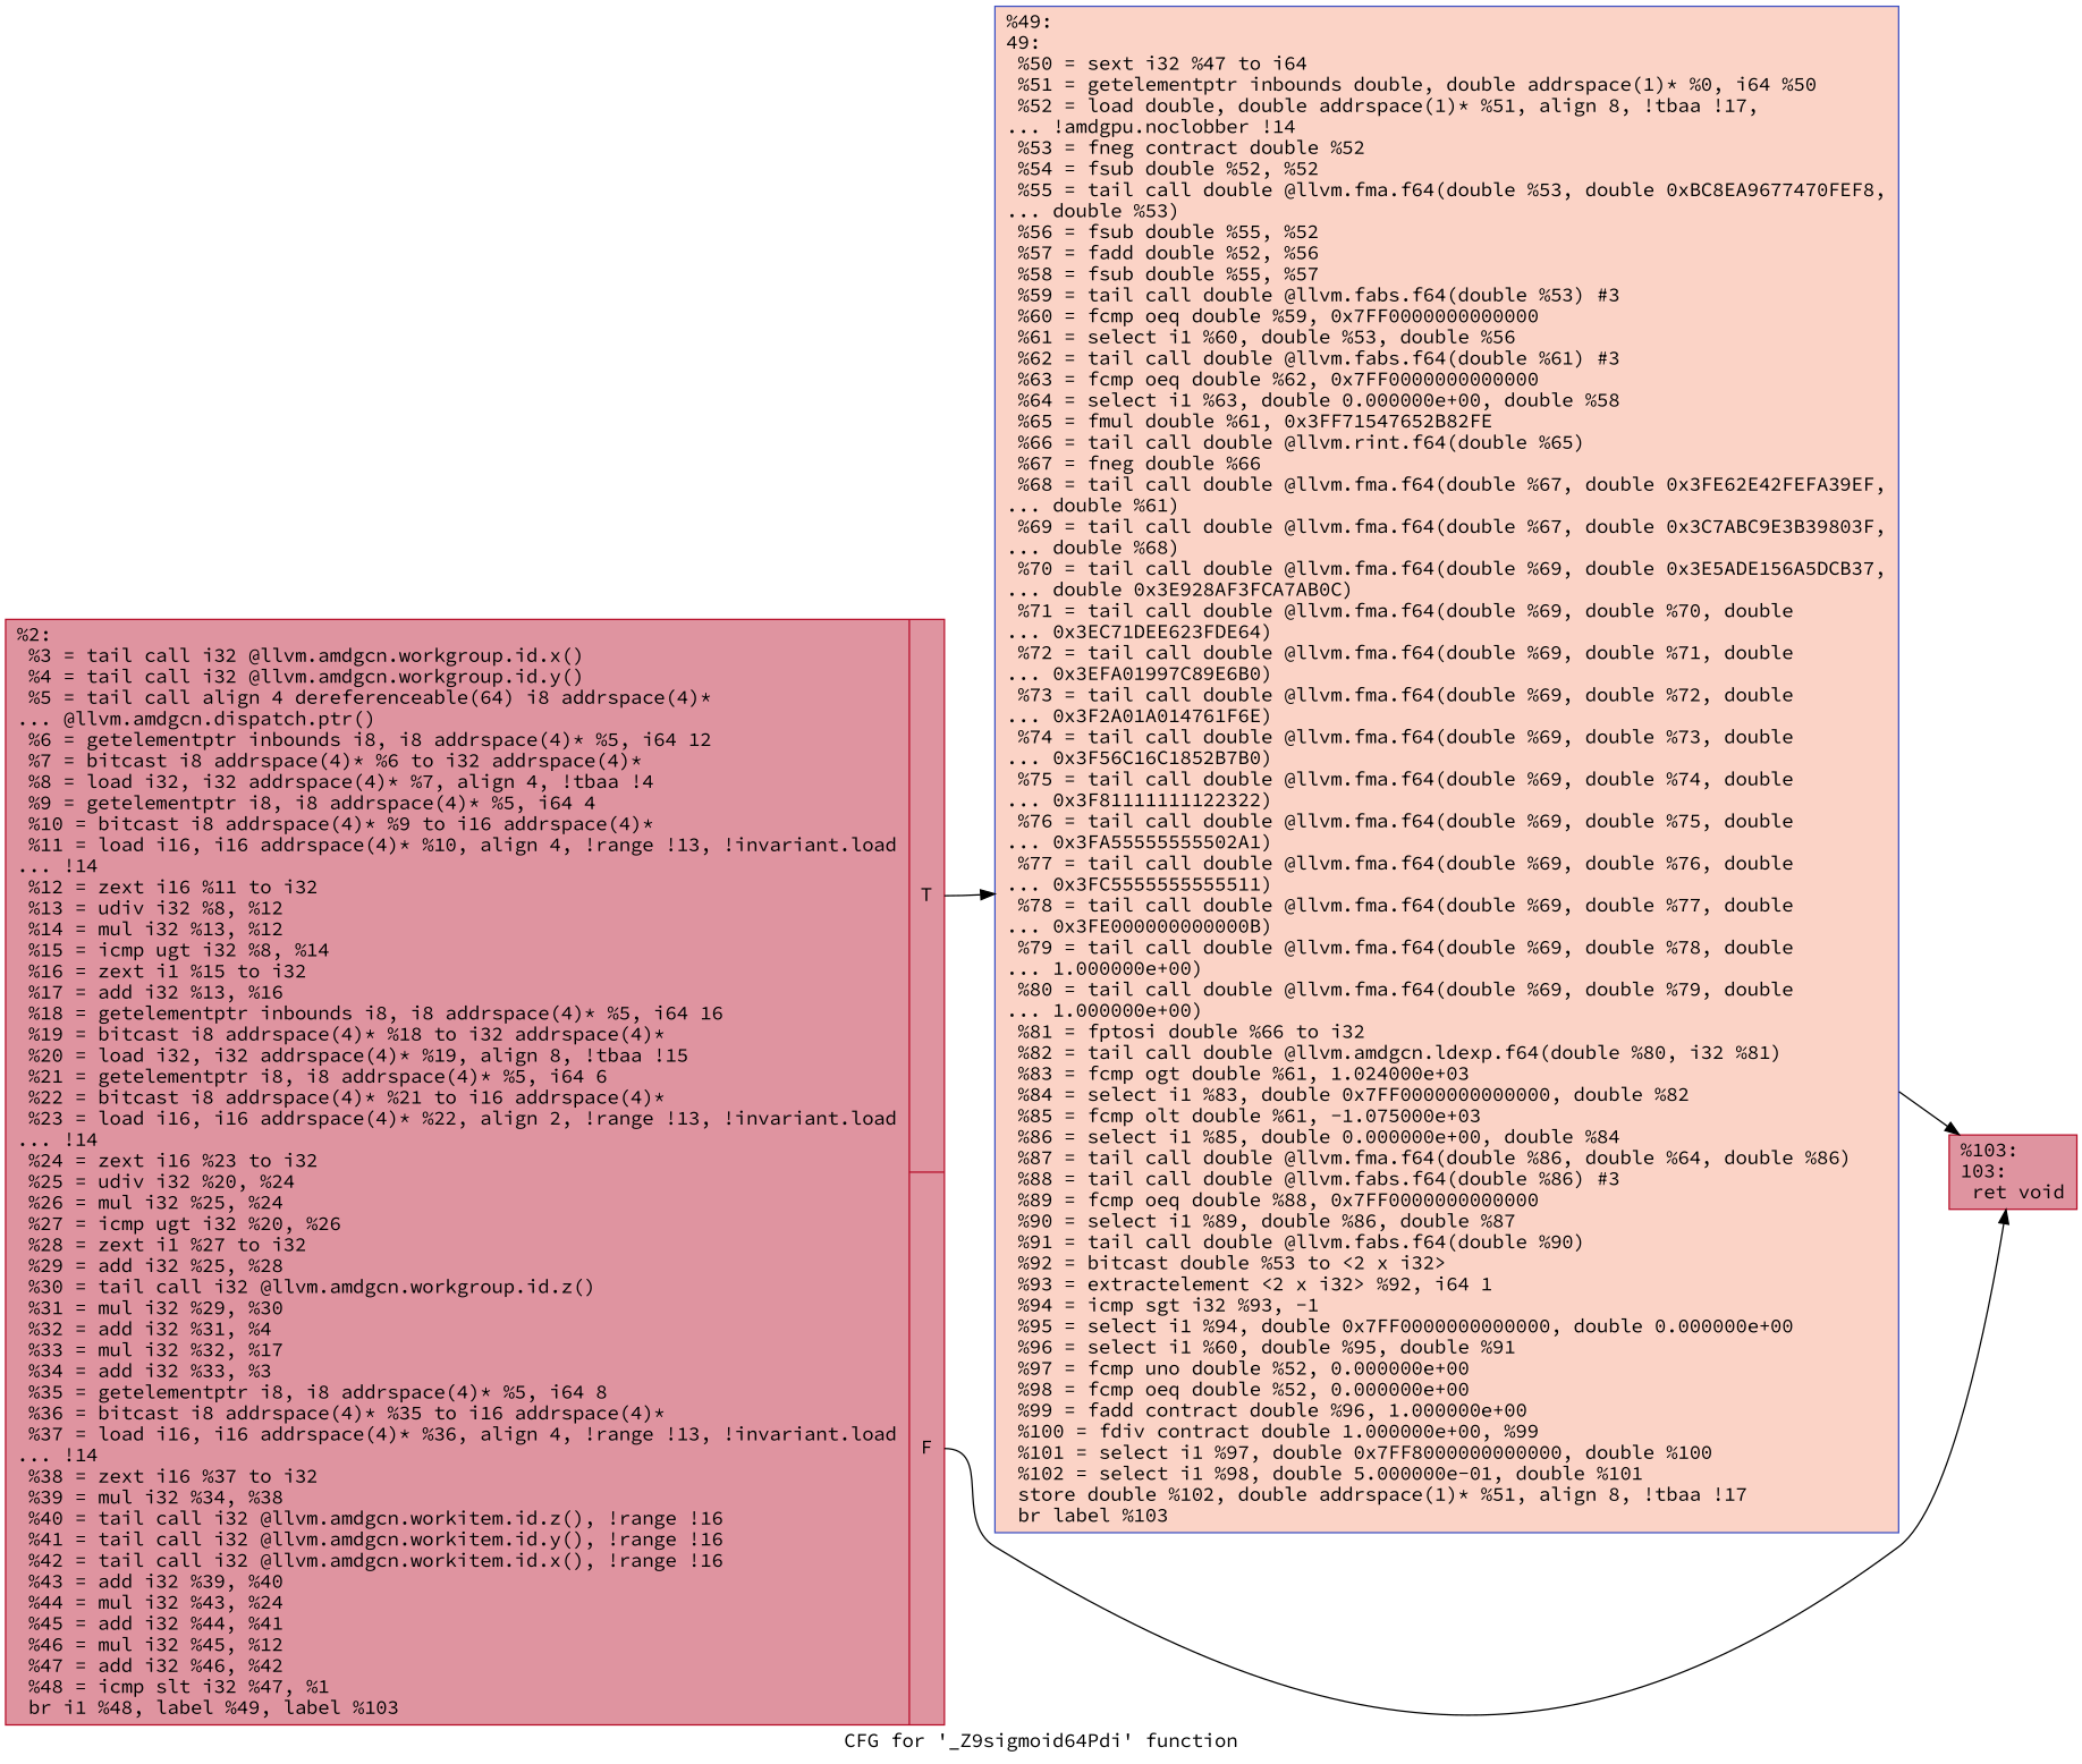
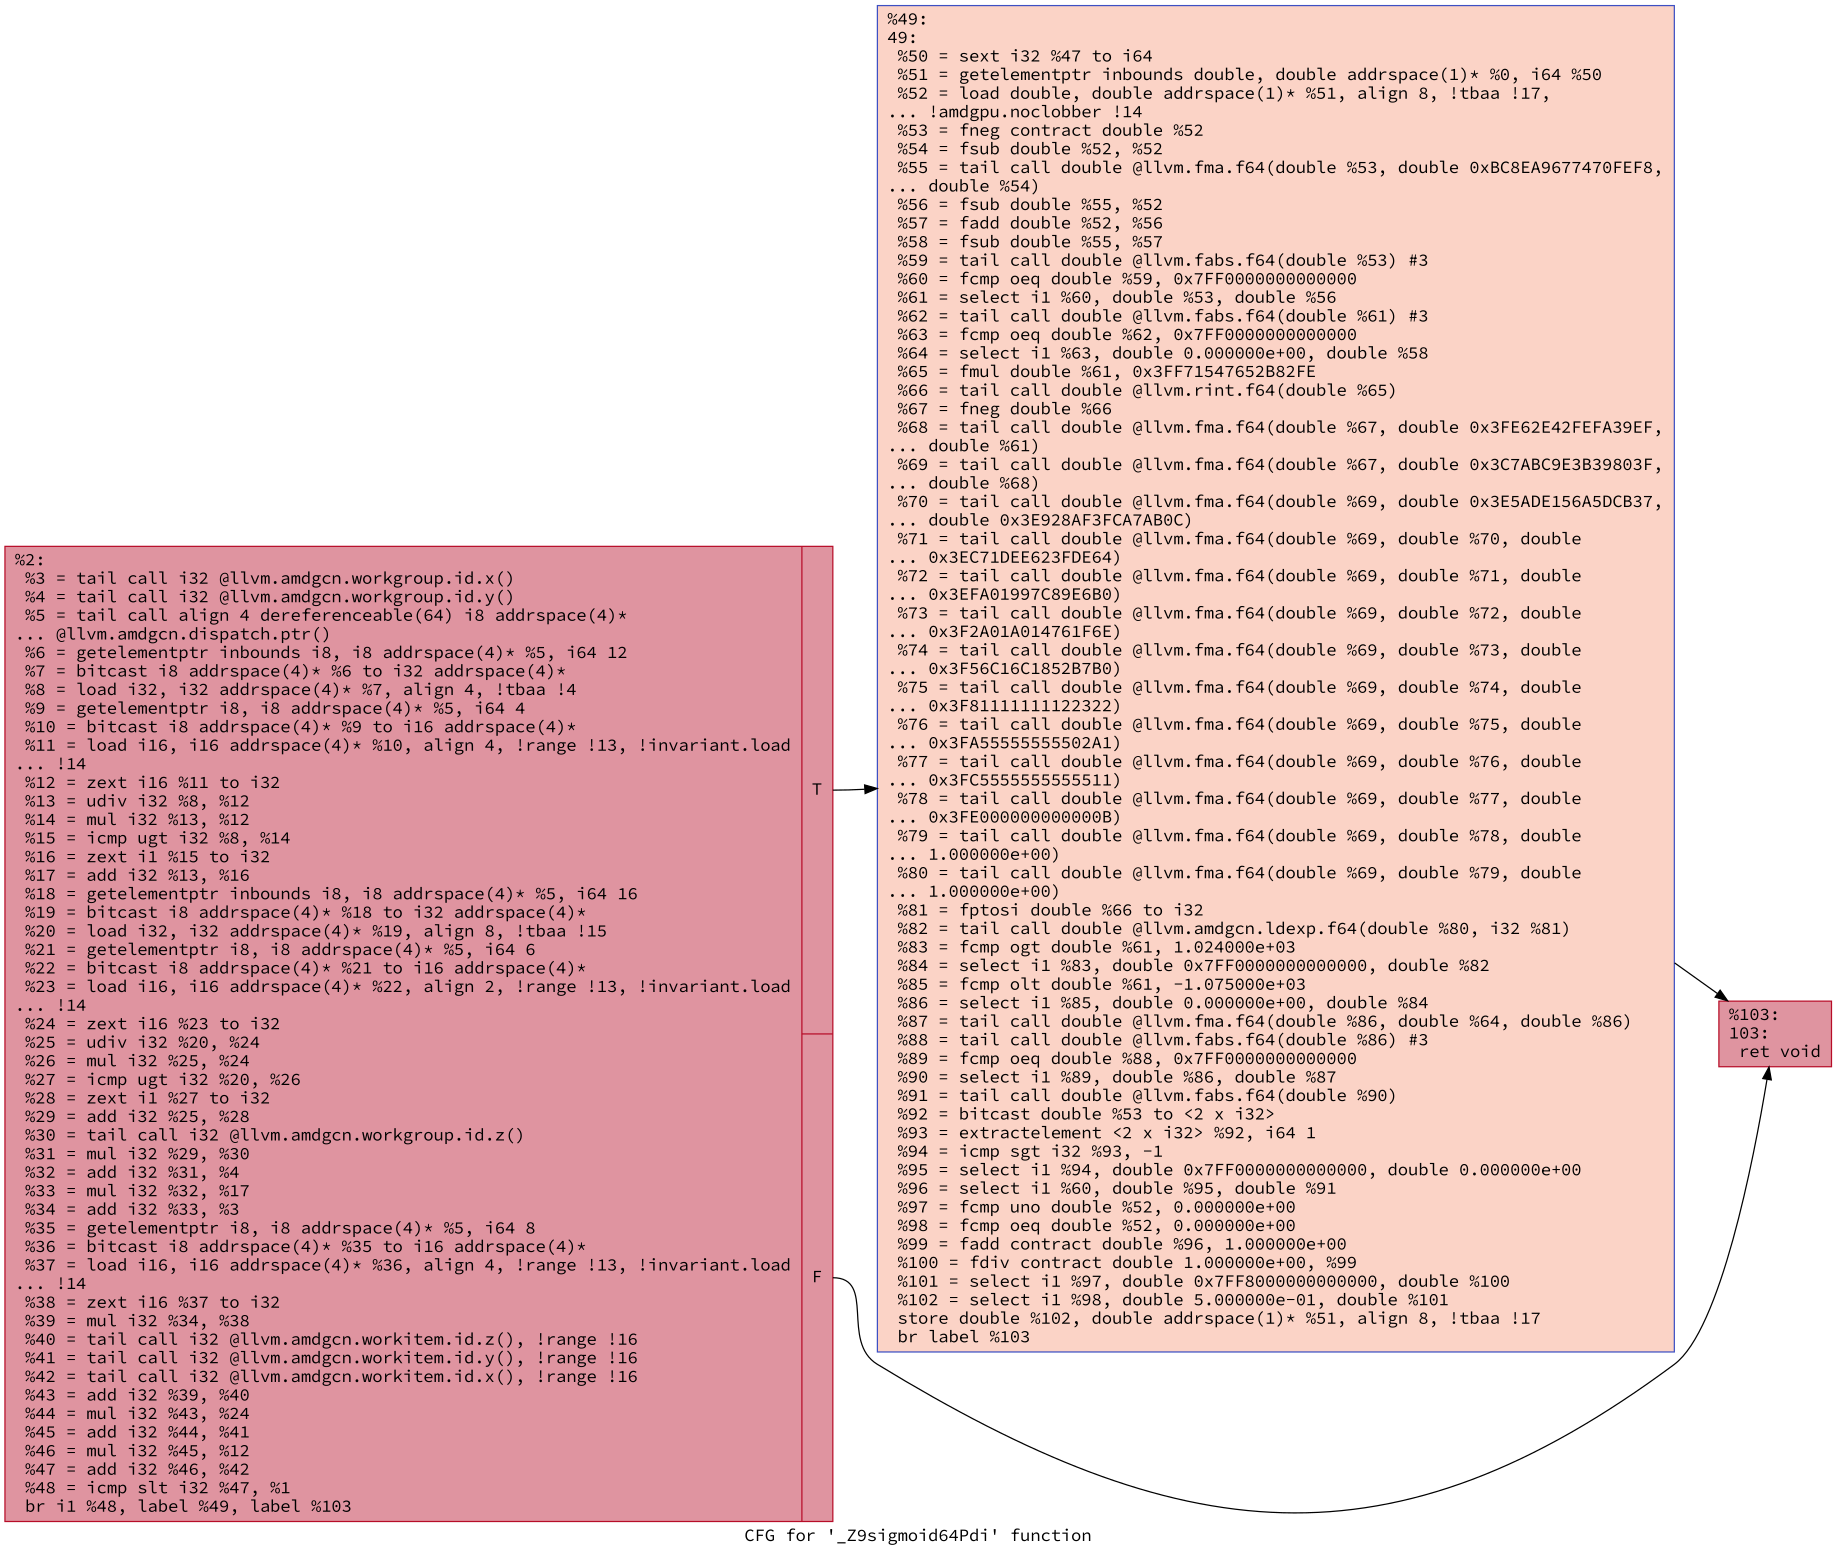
  digraph {
    label="CFG for '_Z9sigmoid64Pdi' function"
    rankdir=LR
    fontname="Source Code Pro"
    node [color="#b70d28ff" fillcolor="#b70d2870" shape=record style=filled fontname="Source Code Pro"]
    edge [fontname="Source Code Pro"]
    n1 [label="{%2:\l  %3 = tail call i32 @llvm.amdgcn.workgroup.id.x()\l  %4 = tail call i32 @llvm.amdgcn.workgroup.id.y()\l  %5 = tail call align 4 dereferenceable(64) i8 addrspace(4)*\l... @llvm.amdgcn.dispatch.ptr()\l  %6 = getelementptr inbounds i8, i8 addrspace(4)* %5, i64 12\l  %7 = bitcast i8 addrspace(4)* %6 to i32 addrspace(4)*\l  %8 = load i32, i32 addrspace(4)* %7, align 4, !tbaa !4\l  %9 = getelementptr i8, i8 addrspace(4)* %5, i64 4\l  %10 = bitcast i8 addrspace(4)* %9 to i16 addrspace(4)*\l  %11 = load i16, i16 addrspace(4)* %10, align 4, !range !13, !invariant.load\l... !14\l  %12 = zext i16 %11 to i32\l  %13 = udiv i32 %8, %12\l  %14 = mul i32 %13, %12\l  %15 = icmp ugt i32 %8, %14\l  %16 = zext i1 %15 to i32\l  %17 = add i32 %13, %16\l  %18 = getelementptr inbounds i8, i8 addrspace(4)* %5, i64 16\l  %19 = bitcast i8 addrspace(4)* %18 to i32 addrspace(4)*\l  %20 = load i32, i32 addrspace(4)* %19, align 8, !tbaa !15\l  %21 = getelementptr i8, i8 addrspace(4)* %5, i64 6\l  %22 = bitcast i8 addrspace(4)* %21 to i16 addrspace(4)*\l  %23 = load i16, i16 addrspace(4)* %22, align 2, !range !13, !invariant.load\l... !14\l  %24 = zext i16 %23 to i32\l  %25 = udiv i32 %20, %24\l  %26 = mul i32 %25, %24\l  %27 = icmp ugt i32 %20, %26\l  %28 = zext i1 %27 to i32\l  %29 = add i32 %25, %28\l  %30 = tail call i32 @llvm.amdgcn.workgroup.id.z()\l  %31 = mul i32 %29, %30\l  %32 = add i32 %31, %4\l  %33 = mul i32 %32, %17\l  %34 = add i32 %33, %3\l  %35 = getelementptr i8, i8 addrspace(4)* %5, i64 8\l  %36 = bitcast i8 addrspace(4)* %35 to i16 addrspace(4)*\l  %37 = load i16, i16 addrspace(4)* %36, align 4, !range !13, !invariant.load\l... !14\l  %38 = zext i16 %37 to i32\l  %39 = mul i32 %34, %38\l  %40 = tail call i32 @llvm.amdgcn.workitem.id.z(), !range !16\l  %41 = tail call i32 @llvm.amdgcn.workitem.id.y(), !range !16\l  %42 = tail call i32 @llvm.amdgcn.workitem.id.x(), !range !16\l  %43 = add i32 %39, %40\l  %44 = mul i32 %43, %24\l  %45 = add i32 %44, %41\l  %46 = mul i32 %45, %12\l  %47 = add i32 %46, %42\l  %48 = icmp slt i32 %47, %1\l  br i1 %48, label %49, label %103\l|{<s0>T|<s1>F}}"]
-   n2 [color="#3d50c3ff" fillcolor="#f59c7d70" label="{%49:\l49:                                               \l  %50 = sext i32 %47 to i64\l  %51 = getelementptr inbounds double, double addrspace(1)* %0, i64 %50\l  %52 = load double, double addrspace(1)* %51, align 8, !tbaa !17,\l... !amdgpu.noclobber !14\l  %53 = fneg contract double %52\l  %54 = fsub double %52, %52\l  %55 = tail call double @llvm.fma.f64(double %53, double 0xBC8EA9677470FEF8,\l... double %53)\l  %56 = fsub double %55, %52\l  %57 = fadd double %52, %56\l  %58 = fsub double %55, %57\l  %59 = tail call double @llvm.fabs.f64(double %53) #3\l  %60 = fcmp oeq double %59, 0x7FF0000000000000\l  %61 = select i1 %60, double %53, double %56\l  %62 = tail call double @llvm.fabs.f64(double %61) #3\l  %63 = fcmp oeq double %62, 0x7FF0000000000000\l  %64 = select i1 %63, double 0.000000e+00, double %58\l  %65 = fmul double %61, 0x3FF71547652B82FE\l  %66 = tail call double @llvm.rint.f64(double %65)\l  %67 = fneg double %66\l  %68 = tail call double @llvm.fma.f64(double %67, double 0x3FE62E42FEFA39EF,\l... double %61)\l  %69 = tail call double @llvm.fma.f64(double %67, double 0x3C7ABC9E3B39803F,\l... double %68)\l  %70 = tail call double @llvm.fma.f64(double %69, double 0x3E5ADE156A5DCB37,\l... double 0x3E928AF3FCA7AB0C)\l  %71 = tail call double @llvm.fma.f64(double %69, double %70, double\l... 0x3EC71DEE623FDE64)\l  %72 = tail call double @llvm.fma.f64(double %69, double %71, double\l... 0x3EFA01997C89E6B0)\l  %73 = tail call double @llvm.fma.f64(double %69, double %72, double\l... 0x3F2A01A014761F6E)\l  %74 = tail call double @llvm.fma.f64(double %69, double %73, double\l... 0x3F56C16C1852B7B0)\l  %75 = tail call double @llvm.fma.f64(double %69, double %74, double\l... 0x3F81111111122322)\l  %76 = tail call double @llvm.fma.f64(double %69, double %75, double\l... 0x3FA55555555502A1)\l  %77 = tail call double @llvm.fma.f64(double %69, double %76, double\l... 0x3FC5555555555511)\l  %78 = tail call double @llvm.fma.f64(double %69, double %77, double\l... 0x3FE000000000000B)\l  %79 = tail call double @llvm.fma.f64(double %69, double %78, double\l... 1.000000e+00)\l  %80 = tail call double @llvm.fma.f64(double %69, double %79, double\l... 1.000000e+00)\l  %81 = fptosi double %66 to i32\l  %82 = tail call double @llvm.amdgcn.ldexp.f64(double %80, i32 %81)\l  %83 = fcmp ogt double %61, 1.024000e+03\l  %84 = select i1 %83, double 0x7FF0000000000000, double %82\l  %85 = fcmp olt double %61, -1.075000e+03\l  %86 = select i1 %85, double 0.000000e+00, double %84\l  %87 = tail call double @llvm.fma.f64(double %86, double %64, double %86)\l  %88 = tail call double @llvm.fabs.f64(double %86) #3\l  %89 = fcmp oeq double %88, 0x7FF0000000000000\l  %90 = select i1 %89, double %86, double %87\l  %91 = tail call double @llvm.fabs.f64(double %90)\l  %92 = bitcast double %53 to \<2 x i32\>\l  %93 = extractelement \<2 x i32\> %92, i64 1\l  %94 = icmp sgt i32 %93, -1\l  %95 = select i1 %94, double 0x7FF0000000000000, double 0.000000e+00\l  %96 = select i1 %60, double %95, double %91\l  %97 = fcmp uno double %52, 0.000000e+00\l  %98 = fcmp oeq double %52, 0.000000e+00\l  %99 = fadd contract double %96, 1.000000e+00\l  %100 = fdiv contract double 1.000000e+00, %99\l  %101 = select i1 %97, double 0x7FF8000000000000, double %100\l  %102 = select i1 %98, double 5.000000e-01, double %101\l  store double %102, double addrspace(1)* %51, align 8, !tbaa !17\l  br label %103\l}"]
+   n2 [color="#3d50c3ff" fillcolor="#f59c7d70" label="{%49:\l49:                                               \l  %50 = sext i32 %47 to i64\l  %51 = getelementptr inbounds double, double addrspace(1)* %0, i64 %50\l  %52 = load double, double addrspace(1)* %51, align 8, !tbaa !17,\l... !amdgpu.noclobber !14\l  %53 = fneg contract double %52\l  %54 = fsub double %52, %52\l  %55 = tail call double @llvm.fma.f64(double %53, double 0xBC8EA9677470FEF8,\l... double %54)\l  %56 = fsub double %55, %52\l  %57 = fadd double %52, %56\l  %58 = fsub double %55, %57\l  %59 = tail call double @llvm.fabs.f64(double %53) #3\l  %60 = fcmp oeq double %59, 0x7FF0000000000000\l  %61 = select i1 %60, double %53, double %56\l  %62 = tail call double @llvm.fabs.f64(double %61) #3\l  %63 = fcmp oeq double %62, 0x7FF0000000000000\l  %64 = select i1 %63, double 0.000000e+00, double %58\l  %65 = fmul double %61, 0x3FF71547652B82FE\l  %66 = tail call double @llvm.rint.f64(double %65)\l  %67 = fneg double %66\l  %68 = tail call double @llvm.fma.f64(double %67, double 0x3FE62E42FEFA39EF,\l... double %61)\l  %69 = tail call double @llvm.fma.f64(double %67, double 0x3C7ABC9E3B39803F,\l... double %68)\l  %70 = tail call double @llvm.fma.f64(double %69, double 0x3E5ADE156A5DCB37,\l... double 0x3E928AF3FCA7AB0C)\l  %71 = tail call double @llvm.fma.f64(double %69, double %70, double\l... 0x3EC71DEE623FDE64)\l  %72 = tail call double @llvm.fma.f64(double %69, double %71, double\l... 0x3EFA01997C89E6B0)\l  %73 = tail call double @llvm.fma.f64(double %69, double %72, double\l... 0x3F2A01A014761F6E)\l  %74 = tail call double @llvm.fma.f64(double %69, double %73, double\l... 0x3F56C16C1852B7B0)\l  %75 = tail call double @llvm.fma.f64(double %69, double %74, double\l... 0x3F81111111122322)\l  %76 = tail call double @llvm.fma.f64(double %69, double %75, double\l... 0x3FA55555555502A1)\l  %77 = tail call double @llvm.fma.f64(double %69, double %76, double\l... 0x3FC5555555555511)\l  %78 = tail call double @llvm.fma.f64(double %69, double %77, double\l... 0x3FE000000000000B)\l  %79 = tail call double @llvm.fma.f64(double %69, double %78, double\l... 1.000000e+00)\l  %80 = tail call double @llvm.fma.f64(double %69, double %79, double\l... 1.000000e+00)\l  %81 = fptosi double %66 to i32\l  %82 = tail call double @llvm.amdgcn.ldexp.f64(double %80, i32 %81)\l  %83 = fcmp ogt double %61, 1.024000e+03\l  %84 = select i1 %83, double 0x7FF0000000000000, double %82\l  %85 = fcmp olt double %61, -1.075000e+03\l  %86 = select i1 %85, double 0.000000e+00, double %84\l  %87 = tail call double @llvm.fma.f64(double %86, double %64, double %86)\l  %88 = tail call double @llvm.fabs.f64(double %86) #3\l  %89 = fcmp oeq double %88, 0x7FF0000000000000\l  %90 = select i1 %89, double %86, double %87\l  %91 = tail call double @llvm.fabs.f64(double %90)\l  %92 = bitcast double %53 to \<2 x i32\>\l  %93 = extractelement \<2 x i32\> %92, i64 1\l  %94 = icmp sgt i32 %93, -1\l  %95 = select i1 %94, double 0x7FF0000000000000, double 0.000000e+00\l  %96 = select i1 %60, double %95, double %91\l  %97 = fcmp uno double %52, 0.000000e+00\l  %98 = fcmp oeq double %52, 0.000000e+00\l  %99 = fadd contract double %96, 1.000000e+00\l  %100 = fdiv contract double 1.000000e+00, %99\l  %101 = select i1 %97, double 0x7FF8000000000000, double %100\l  %102 = select i1 %98, double 5.000000e-01, double %101\l  store double %102, double addrspace(1)* %51, align 8, !tbaa !17\l  br label %103\l}"]
    n3 [label="{%103:\l103:                                              \l  ret void\l}"]
    n1 -> n2 [tailport=s0]
    n1 -> n3 [tailport=s1]
    n2 -> n3
  }
